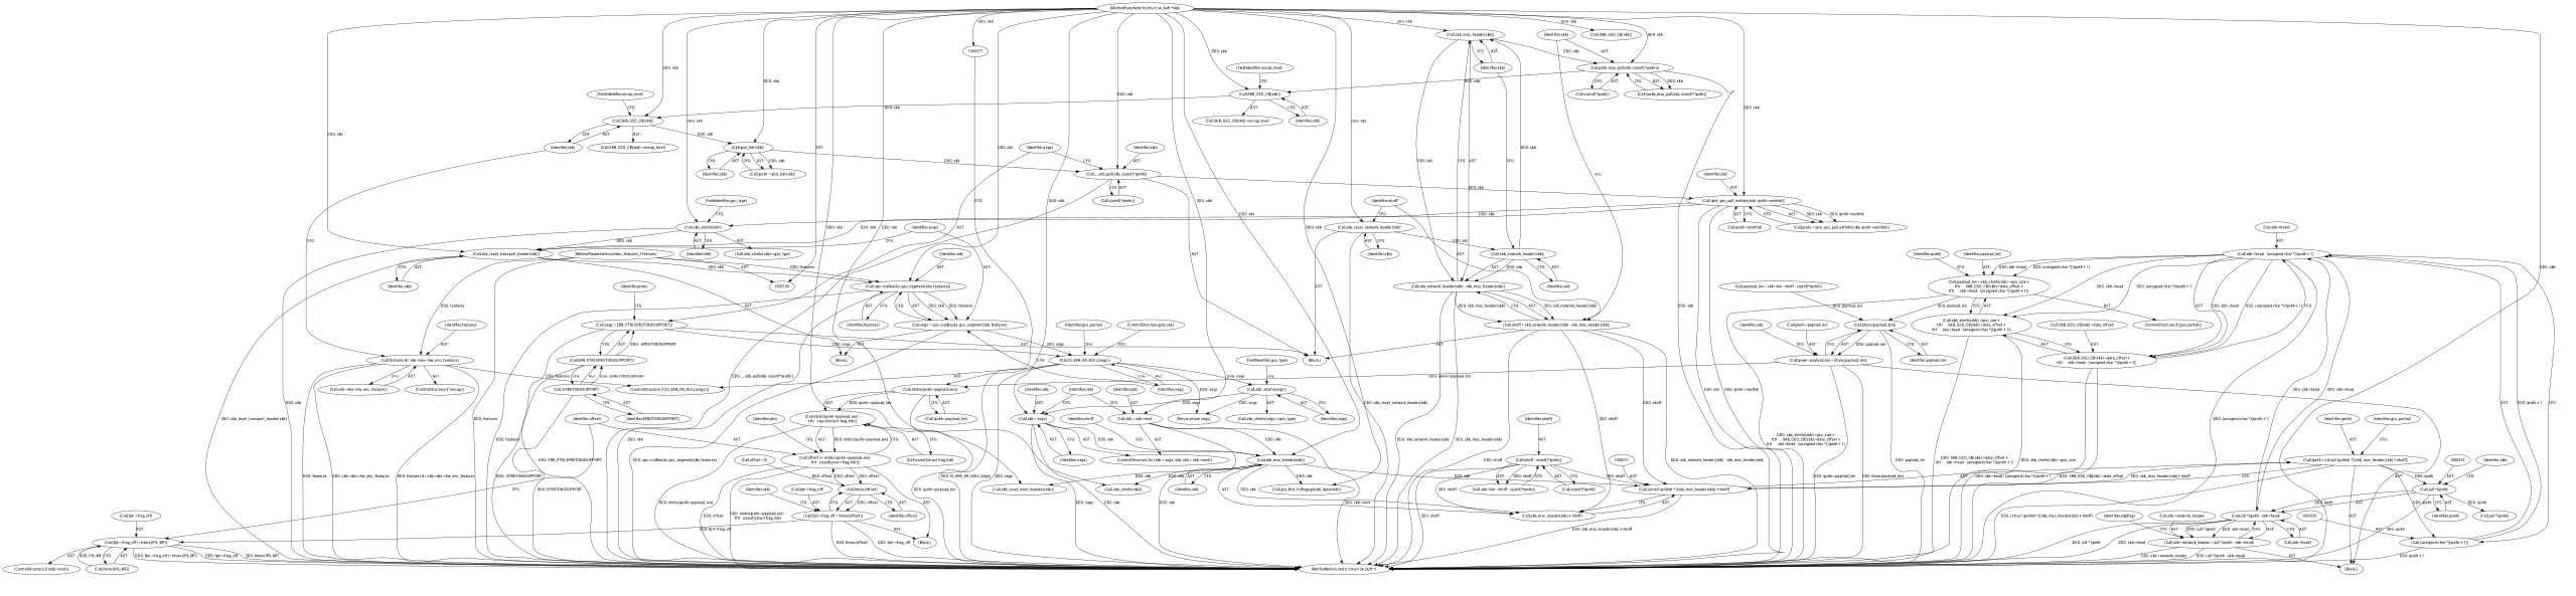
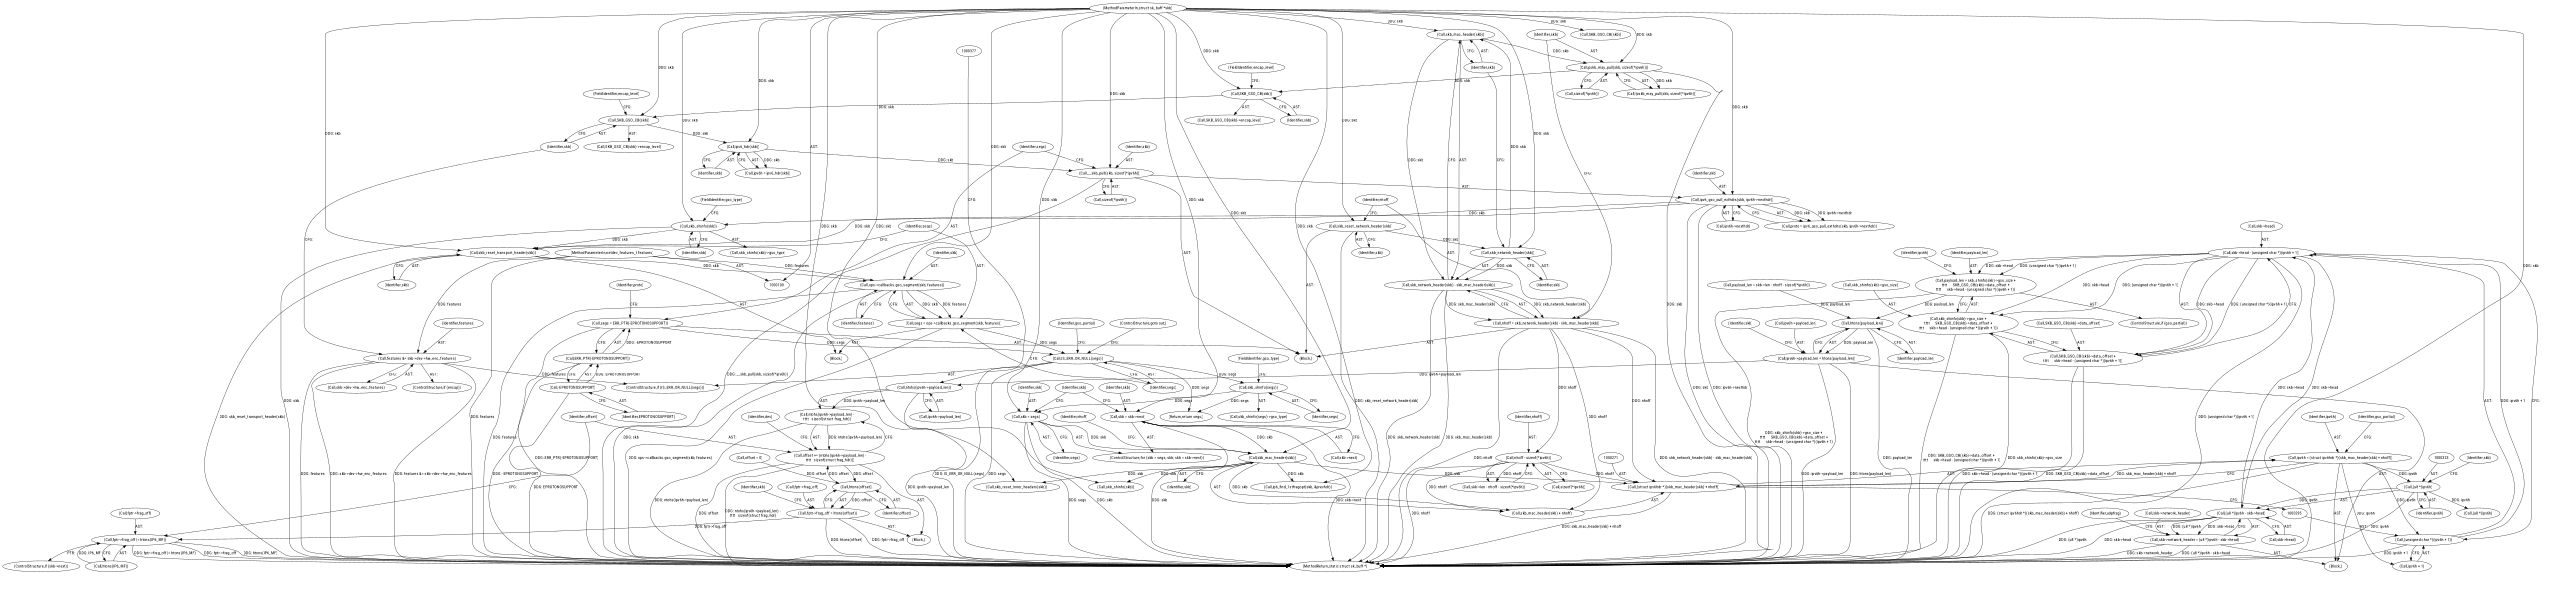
  digraph {
    fontname="Roboto Condensed"
    node [fontname="Roboto Condensed"]
    edge [fontname="Roboto Condensed"]
    n1 [label="(Call,skb->head - (unsigned char *)(ipv6h + 1))"]
    n2 [label="(Call,(u8 *)ipv6h - skb->head)"]
    n3 [label="(Call,(unsigned char *)(ipv6h + 1))"]
    n4 [label="(Call,payload_len = skb_shinfo(skb)->gso_size +\n\t\t\t\t      SKB_GSO_CB(skb)->data_offset +\n\t\t\t\t      skb->head - (unsigned char *)(ipv6h + 1))"]
    n5 [label="(Call,skb_shinfo(skb)->gso_size +\n\t\t\t\t      SKB_GSO_CB(skb)->data_offset +\n\t\t\t\t      skb->head - (unsigned char *)(ipv6h + 1))"]
    n6 [label="(Call,SKB_GSO_CB(skb)->data_offset +\n\t\t\t\t      skb->head - (unsigned char *)(ipv6h + 1))"]
    n7 [label="(MethodReturn,static struct sk_buff *)"]
    n8 [label="(Call,skb->network_header = (u8 *)ipv6h - skb->head)"]
    n9 [label="(Call,skb->head)"]
+   n10 [label="(Call,ipv6h + 1)"]
    n11 [label="(Call,htons(payload_len))"]
    n12 [label="(ControlStructure,if (gso_partial))"]
    n13 [label="(Block,)"]
    n14 [label="(Call,(u8 *)ipv6h)"]
    n15 [label="(Identifier,ipv6h)"]
    n16 [label="(Call,(u8 *)ipv6h)"]
    n17 [label="(Call,ipv6h = (struct ipv6hdr *)(skb_mac_header(skb) + nhoff))"]
    n18 [label="(Call,(struct ipv6hdr *)(skb_mac_header(skb) + nhoff))"]
    n19 [label="(Call,skb_mac_header(skb) + nhoff)"]
    n20 [label="(Call,skb_mac_header(skb))"]
    n21 [label="(Identifier,skb)"]
    n22 [label="(Call,skb_reset_inner_headers(skb))"]
    n23 [label="(Call,skb_shinfo(skb))"]
    n24 [label="(Call,ip6_find_1stfragopt(skb, &prevhdr))"]
    n25 [label="(Call,skb = segs)"]
    n26 [label="(Identifier,segs)"]
    n27 [label="(ControlStructure,for (skb = segs; skb; skb = skb->next))"]
    n28 [label="(Call,skb_shinfo(segs))"]
    n29 [label="(Identifier,segs)"]
    n30 [label="(Call,skb_shinfo(segs)->gso_type)"]
    n31 [label="(Return,return segs;)"]
    n32 [label="(Call,IS_ERR_OR_NULL(segs))"]
    n33 [label="(ControlStructure,if (IS_ERR_OR_NULL(segs)))"]
    n34 [label="(Identifier,segs)"]
    n35 [label="(Call,segs = ops->callbacks.gso_segment(skb, features))"]
    n36 [label="(Call,segs = ERR_PTR(-EPROTONOSUPPORT))"]
    n37 [label="(Call,ERR_PTR(-EPROTONOSUPPORT))"]
    n38 [label="(Block,)"]
    n39 [label="(Call,-EPROTONOSUPPORT)"]
    n40 [label="(Identifier,EPROTONOSUPPORT)"]
    n41 [label="(Call,ops->callbacks.gso_segment(skb, features))"]
    n42 [label="(Block,)"]
    n43 [label="(Identifier,features)"]
    n44 [label="(Call,skb_reset_transport_header(skb))"]
    n45 [label="(Identifier,skb)"]
    n46 [label="(Call,ipv6_gso_pull_exthdrs(skb, ipv6h->nexthdr))"]
    n47 [label="(Call,skb_shinfo(skb))"]
    n48 [label="(Call,ipv6h->nexthdr)"]
    n49 [label="(Call,proto = ipv6_gso_pull_exthdrs(skb, ipv6h->nexthdr))"]
    n50 [label="(Call,skb_shinfo(skb)->gso_type)"]
    n51 [label="(Identifier,skb)"]
    n52 [label="(Call,__skb_pull(skb, sizeof(*ipv6h)))"]
    n53 [label="(Call,sizeof(*ipv6h))"]
    n54 [label="(Call,ipv6_hdr(skb))"]
    n55 [label="(Identifier,skb)"]
    n56 [label="(Call,ipv6h = ipv6_hdr(skb))"]
    n57 [label="(Call,SKB_GSO_CB(skb))"]
    n58 [label="(Call,SKB_GSO_CB(skb)->encap_level)"]
    n59 [label="(Identifier,skb)"]
    n60 [label="(Call,features &= skb->dev->hw_enc_features)"]
    n61 [label="(Call,SKB_GSO_CB(skb))"]
    n62 [label="(Call,SKB_GSO_CB(skb)->encap_level)"]
    n63 [label="(Identifier,skb)"]
    n64 [label="(Call,pskb_may_pull(skb, sizeof(*ipv6h)))"]
    n65 [label="(Call,sizeof(*ipv6h))"]
    n66 [label="(Call,!pskb_may_pull(skb, sizeof(*ipv6h)))"]
    n67 [label="(Call,skb_mac_header(skb))"]
    n68 [label="(Call,skb_network_header(skb) - skb_mac_header(skb))"]
    n69 [label="(Identifier,skb)"]
    n70 [label="(Call,nhoff = skb_network_header(skb) - skb_mac_header(skb))"]
    n71 [label="(Call,skb_network_header(skb))"]
    n72 [label="(Identifier,skb)"]
    n73 [label="(Call,skb_reset_network_header(skb))"]
    n74 [label="(Identifier,skb)"]
    n75 [label="(MethodParameterIn,struct sk_buff *skb)"]
    n76 [label="(Call,skb = skb->next)"]
    n77 [label="(Call,SKB_GSO_CB(skb))"]
    1000100
+   n79 [label="(Call,skb->next)"]
    n80 [label="(ControlStructure,if (encap))"]
    n81 [label="(Call,skb->dev->hw_enc_features)"]
    n82 [label="(MethodParameterIn,netdev_features_t features)"]
    n83 [label="(Call,nhoff - sizeof(*ipv6h))"]
    n84 [label="(Call,skb->len - nhoff - sizeof(*ipv6h))"]
    n85 [label="(Call,sizeof(*ipv6h))"]
    n86 [label="(Call,ipv6h->payload_len = htons(payload_len))"]
    n87 [label="(Identifier,payload_len)"]
    n88 [label="(Call,ntohs(ipv6h->payload_len))"]
    n89 [label="(Call,ntohs(ipv6h->payload_len) -\n\t\t\t\t   sizeof(struct frag_hdr))"]
    n90 [label="(Call,ipv6h->payload_len)"]
    n91 [label="(Call,offset += (ntohs(ipv6h->payload_len) -\n\t\t\t\t   sizeof(struct frag_hdr)))"]
-   n92 [label="(Call,sizeof(struct frag_hdr))"]
    n93 [label="(Call,htons(offset))"]
    n94 [label="(Block,)"]
    n95 [label="(Call,fptr->frag_off = htons(offset))"]
    n96 [label="(Identifier,offset)"]
    n97 [label="(Call,fptr->frag_off |= htons(IP6_MF))"]
    n98 [label="(Call,htons(IP6_MF))"]
    n99 [label="(ControlStructure,if (skb->next))"]
    n100 [label="(Identifier,nhoff)"]
    n101 [label="(Identifier,gso_partial)"]
    n102 [label="(Identifier,ipv6h)"]
    n103 [label="(Call,payload_len = skb->len - nhoff - sizeof(*ipv6h))"]
    n104 [label="(FieldIdentifier,gso_type)"]
    n105 [label="(Identifier,proto)"]
    n106 [label="(Identifier,skb)"]
    n107 [label="(Call,fptr->frag_off)"]
    n108 [label="(Identifier,skb)"]
    n109 [label="(Identifier,features)"]
+   n110 [label="(Call,skb_shinfo(skb)->gso_size)"]
    n111 [label="(Identifier,gso_partial)"]
    n112 [label="(Identifier,skb)"]
    n113 [label="(Identifier,skb)"]
    n114 [label="(Call,skb->network_header)"]
    n115 [label="(FieldIdentifier,gso_type)"]
    n116 [label="(Identifier,skb)"]
    n117 [label="(Identifier,segs)"]
    n118 [label="(Identifier,nhoff)"]
    n119 [label="(Call,SKB_GSO_CB(skb)->data_offset)"]
    n120 [label="(Identifier,skb)"]
    n121 [label="(Identifier,nhoff)"]
    n122 [label="(Identifier,skb)"]
    n123 [label="(FieldIdentifier,encap_level)"]
    n124 [label="(Identifier,offset)"]
    n125 [label="(Call,fptr->frag_off)"]
    n126 [label="(Identifier,payload_len)"]
    n127 [label="(ControlStructure,goto out;)"]
    n128 [label="(Identifier,skb)"]
    n129 [label="(Call,ipv6h->payload_len)"]
    n130 [label="(FieldIdentifier,encap_level)"]
    n131 [label="(Call,skb->head)"]
    n132 [label="(Identifier,udpfrag)"]
    n133 [label="(Call,offset = 0)"]
    n134 [label="(Identifier,ipv6h)"]
    n135 [label="(Identifier,dev)"]
    n136 [label="(Identifier,skb)"]
    n137 [label="(Identifier,skb)"]
    n138 [label="(Identifier,segs)"]
    1000323
    1000271
    1000295
    1000377
    n1 -> n2 [label="DDG: skb->head"]
    n1 -> n3 [label="CFG: "]
    n1 -> n4 [label="DDG: skb->head"]
    n1 -> n4 [label="DDG: (unsigned char *)(ipv6h + 1)"]
    n1 -> n5 [label="DDG: skb->head"]
    n1 -> n5 [label="DDG: (unsigned char *)(ipv6h + 1)"]
    n1 -> n6 [label="AST: "]
    n1 -> n6 [label="DDG: skb->head"]
    n1 -> n6 [label="DDG: (unsigned char *)(ipv6h + 1)"]
    n1 -> n7 [label="DDG: (unsigned char *)(ipv6h + 1)"]
    n2 -> n1 [label="DDG: skb->head"]
    n2 -> n7 [label="DDG: (u8 *)ipv6h"]
    n2 -> n7 [label="DDG: skb->head"]
    n2 -> n8 [label="AST: "]
    n2 -> n8 [label="DDG: (u8 *)ipv6h"]
    n2 -> n8 [label="DDG: skb->head"]
    n2 -> n9 [label="CFG: "]
    n3 -> n1 [label="AST: "]
    n3 -> n1 [label="DDG: ipv6h + 1"]
    n3 -> n7 [label="DDG: ipv6h + 1"]
+   n3 -> n10 [label="CFG: "]
    n4 -> n5 [label="CFG: "]
    n4 -> n7 [label="DDG: skb_shinfo(skb)->gso_size +\n\t\t\t\t      SKB_GSO_CB(skb)->data_offset +\n\t\t\t\t      skb->head - (unsigned char *)(ipv6h + 1)"]
    n4 -> n11 [label="DDG: payload_len"]
    n4 -> n12 [label="AST: "]
    n5 -> n4 [label="AST: "]
    n5 -> n6 [label="CFG: "]
    n5 -> n7 [label="DDG: SKB_GSO_CB(skb)->data_offset +\n\t\t\t\t      skb->head - (unsigned char *)(ipv6h + 1)"]
    n5 -> n7 [label="DDG: skb_shinfo(skb)->gso_size"]
    n6 -> n1 [label="CFG: "]
    n6 -> n5 [label="AST: "]
    n6 -> n7 [label="DDG: SKB_GSO_CB(skb)->data_offset"]
    n6 -> n7 [label="DDG: skb->head - (unsigned char *)(ipv6h + 1)"]
    n8 -> n2 [label="CFG: "]
    n8 -> n7 [label="DDG: skb->network_header"]
    n8 -> n7 [label="DDG: (u8 *)ipv6h - skb->head"]
    n8 -> n13 [label="AST: "]
    n9 -> n2 [label="AST: "]
+   n10 -> n3 [label="AST: "]
    n11 -> n7 [label="DDG: payload_len"]
    n11 -> n86 [label="AST: "]
    n11 -> n86 [label="DDG: payload_len"]
    n11 -> n87 [label="CFG: "]
    n14 -> n2 [label="AST: "]
    n14 -> n2 [label="DDG: ipv6h"]
    n14 -> n7 [label="DDG: ipv6h"]
    n14 -> n15 [label="CFG: "]
    n14 -> n16 [label="DDG: ipv6h"]
    n15 -> n14 [label="AST: "]
    n17 -> n3 [label="DDG: ipv6h"]
    n17 -> n7 [label="DDG: (struct ipv6hdr *)(skb_mac_header(skb) + nhoff)"]
+   n17 -> n10 [label="DDG: ipv6h"]
    n17 -> n13 [label="AST: "]
    n17 -> n14 [label="DDG: ipv6h"]
    n17 -> n18 [label="CFG: "]
    n18 -> n7 [label="DDG: skb_mac_header(skb) + nhoff"]
    n18 -> n17 [label="AST: "]
    n18 -> n17 [label="DDG: skb_mac_header(skb) + nhoff"]
-   n18 -> n19 [label="CFG: "]
+   n18 -> 1000295 [label="CFG: "]
    n19 -> n18 [label="AST: "]
    n20 -> n18 [label="DDG: skb"]
    n20 -> n19 [label="AST: "]
    n20 -> n19 [label="DDG: skb"]
    n20 -> n21 [label="CFG: "]
    n20 -> n22 [label="DDG: skb"]
    n20 -> n23 [label="DDG: skb"]
    n20 -> n24 [label="DDG: skb"]
    n21 -> n20 [label="AST: "]
    n25 -> n7 [label="DDG: skb"]
    n25 -> n7 [label="DDG: segs"]
    n25 -> n20 [label="DDG: skb"]
    n25 -> n26 [label="CFG: "]
    n25 -> n27 [label="AST: "]
    n26 -> n25 [label="AST: "]
    n28 -> n25 [label="DDG: segs"]
    n28 -> n29 [label="CFG: "]
    n28 -> n30 [label="AST: "]
    n28 -> n31 [label="DDG: segs"]
    n29 -> n28 [label="AST: "]
    n32 -> n7 [label="DDG: IS_ERR_OR_NULL(segs)"]
    n32 -> n7 [label="DDG: segs"]
    n32 -> n28 [label="DDG: segs"]
    n32 -> n31 [label="DDG: segs"]
    n32 -> n33 [label="AST: "]
    n32 -> n34 [label="CFG: "]
    n34 -> n32 [label="AST: "]
    n34 -> n35 [label="CFG: "]
    n35 -> n7 [label="DDG: ops->callbacks.gso_segment(skb, features)"]
    n35 -> n32 [label="DDG: segs"]
    n35 -> n41 [label="CFG: "]
    n35 -> n42 [label="AST: "]
    n36 -> n7 [label="DDG: ERR_PTR(-EPROTONOSUPPORT)"]
    n36 -> n32 [label="DDG: segs"]
    n36 -> n37 [label="CFG: "]
    n36 -> n38 [label="AST: "]
    n37 -> n7 [label="DDG: -EPROTONOSUPPORT"]
    n37 -> n36 [label="AST: "]
    n37 -> n36 [label="DDG: -EPROTONOSUPPORT"]
    n37 -> n39 [label="CFG: "]
    n39 -> n7 [label="DDG: EPROTONOSUPPORT"]
    n39 -> n37 [label="AST: "]
    n39 -> n37 [label="DDG: EPROTONOSUPPORT"]
    n39 -> n40 [label="CFG: "]
    n40 -> n39 [label="AST: "]
    n41 -> n7 [label="DDG: features"]
    n41 -> n7 [label="DDG: skb"]
    n41 -> n35 [label="AST: "]
    n41 -> n35 [label="DDG: skb"]
    n41 -> n35 [label="DDG: features"]
    n41 -> n43 [label="CFG: "]
    n43 -> n41 [label="AST: "]
    n44 -> n7 [label="DDG: skb_reset_transport_header(skb)"]
    n44 -> n41 [label="DDG: skb"]
    n44 -> n42 [label="AST: "]
    n44 -> n45 [label="CFG: "]
    n45 -> n44 [label="AST: "]
    n46 -> n7 [label="DDG: ipv6h->nexthdr"]
    n46 -> n7 [label="DDG: skb"]
    n46 -> n44 [label="DDG: skb"]
    n46 -> n47 [label="DDG: skb"]
    n46 -> n48 [label="CFG: "]
    n46 -> n49 [label="AST: "]
    n46 -> n49 [label="DDG: skb"]
    n46 -> n49 [label="DDG: ipv6h->nexthdr"]
    n47 -> n7 [label="DDG: skb"]
    n47 -> n44 [label="DDG: skb"]
    n47 -> n50 [label="AST: "]
    n47 -> n51 [label="CFG: "]
    n48 -> n46 [label="AST: "]
    n49 -> n46 [label="CFG: "]
    n51 -> n47 [label="AST: "]
    n52 -> n7 [label="DDG: __skb_pull(skb, sizeof(*ipv6h))"]
    n52 -> n38 [label="AST: "]
-   n52 -> n46 [label="DDG: skb"]
+   n52 -> n46 [label="AST: "]
    n52 -> n53 [label="CFG: "]
    n53 -> n52 [label="AST: "]
    n54 -> n52 [label="DDG: skb"]
    n54 -> n55 [label="CFG: "]
    n54 -> n56 [label="AST: "]
    n54 -> n56 [label="DDG: skb"]
    n55 -> n54 [label="AST: "]
    n56 -> n54 [label="CFG: "]
    n57 -> n54 [label="DDG: skb"]
    n57 -> n58 [label="AST: "]
    n57 -> n59 [label="CFG: "]
    n59 -> n57 [label="AST: "]
    n59 -> n60 [label="CFG: "]
    n60 -> n7 [label="DDG: skb->dev->hw_enc_features"]
    n60 -> n7 [label="DDG: features &= skb->dev->hw_enc_features"]
    n60 -> n7 [label="DDG: features"]
    n60 -> n33 [label="DDG: features"]
    n60 -> n80 [label="AST: "]
    n60 -> n81 [label="CFG: "]
    n61 -> n57 [label="DDG: skb"]
    n61 -> n62 [label="AST: "]
    n61 -> n63 [label="CFG: "]
    n63 -> n61 [label="AST: "]
    n64 -> n7 [label="DDG: skb"]
    n64 -> n61 [label="DDG: skb"]
    n64 -> n65 [label="CFG: "]
    n64 -> n66 [label="AST: "]
    n64 -> n66 [label="DDG: skb"]
    n65 -> n64 [label="AST: "]
    n66 -> n64 [label="CFG: "]
    n67 -> n64 [label="DDG: skb"]
    n67 -> n68 [label="AST: "]
    n67 -> n68 [label="DDG: skb"]
    n67 -> n69 [label="CFG: "]
    n68 -> n7 [label="DDG: skb_network_header(skb)"]
    n68 -> n7 [label="DDG: skb_mac_header(skb)"]
    n68 -> n67 [label="CFG: "]
    n68 -> n70 [label="AST: "]
    n68 -> n70 [label="DDG: skb_network_header(skb)"]
    n68 -> n70 [label="DDG: skb_mac_header(skb)"]
    n69 -> n67 [label="AST: "]
    n69 -> n71 [label="CFG: "]
    n70 -> n7 [label="DDG: skb_network_header(skb) - skb_mac_header(skb)"]
    n70 -> n7 [label="DDG: nhoff"]
    n70 -> n18 [label="DDG: nhoff"]
    n70 -> n19 [label="DDG: nhoff"]
    n70 -> n38 [label="AST: "]
    n70 -> n68 [label="CFG: "]
+   n70 -> n83 [label="DDG: nhoff"]
    n71 -> n67 [label="DDG: skb"]
    n71 -> n68 [label="AST: "]
    n71 -> n68 [label="DDG: skb"]
    n71 -> n72 [label="CFG: "]
    n72 -> n71 [label="AST: "]
    n73 -> n7 [label="DDG: skb_reset_network_header(skb)"]
    n73 -> n38 [label="AST: "]
    n73 -> n71 [label="DDG: skb"]
    n73 -> n74 [label="CFG: "]
    n74 -> n73 [label="AST: "]
    n75 -> n7 [label="DDG: skb"]
    n75 -> n20 [label="DDG: skb"]
    n75 -> n22 [label="DDG: skb"]
    n75 -> n23 [label="DDG: skb"]
    n75 -> n24 [label="DDG: skb"]
    n75 -> n25 [label="DDG: skb"]
    n75 -> n41 [label="DDG: skb"]
    n75 -> n44 [label="DDG: skb"]
    n75 -> n46 [label="DDG: skb"]
    n75 -> n47 [label="DDG: skb"]
    n75 -> n52 [label="DDG: skb"]
    n75 -> n54 [label="DDG: skb"]
    n75 -> n57 [label="DDG: skb"]
    n75 -> n61 [label="DDG: skb"]
    n75 -> n64 [label="DDG: skb"]
    n75 -> n67 [label="DDG: skb"]
-   n75 -> 1000377 [label="DDG: skb"]
+   n75 -> n71 [label="DDG: skb"]
    n75 -> n73 [label="DDG: skb"]
    n75 -> n76 [label="DDG: skb"]
    n75 -> n77 [label="DDG: skb"]
    n75 -> 1000100 [label="AST: "]
    n76 -> n7 [label="DDG: skb"]
    n76 -> n7 [label="DDG: skb->next"]
    n76 -> n20 [label="DDG: skb"]
    n76 -> n27 [label="AST: "]
+   n76 -> n79 [label="CFG: "]
+   n79 -> n76 [label="AST: "]
    n81 -> n60 [label="AST: "]
    n82 -> n7 [label="DDG: features"]
    n82 -> n41 [label="DDG: features"]
    n82 -> n60 [label="DDG: features"]
    n82 -> 1000100 [label="AST: "]
    n83 -> n7 [label="DDG: nhoff"]
    n83 -> n18 [label="DDG: nhoff"]
    n83 -> n19 [label="DDG: nhoff"]
    n83 -> n84 [label="AST: "]
    n83 -> n84 [label="DDG: nhoff"]
    n83 -> n85 [label="CFG: "]
    n84 -> n83 [label="CFG: "]
    n85 -> n83 [label="AST: "]
    n86 -> n7 [label="DDG: ipv6h->payload_len"]
    n86 -> n7 [label="DDG: htons(payload_len)"]
    n86 -> n11 [label="CFG: "]
    n86 -> n13 [label="AST: "]
    n86 -> n88 [label="DDG: ipv6h->payload_len"]
    n87 -> n11 [label="AST: "]
    n88 -> n7 [label="DDG: ipv6h->payload_len"]
    n88 -> n89 [label="AST: "]
    n88 -> n89 [label="DDG: ipv6h->payload_len"]
    n88 -> n90 [label="CFG: "]
    n89 -> n7 [label="DDG: ntohs(ipv6h->payload_len)"]
    n89 -> n91 [label="AST: "]
    n89 -> n91 [label="DDG: ntohs(ipv6h->payload_len)"]
-   n89 -> n92 [label="CFG: "]
    n90 -> n88 [label="AST: "]
    n91 -> n7 [label="DDG: offset"]
    n91 -> n7 [label="DDG: ntohs(ipv6h->payload_len) -\n\t\t\t\t   sizeof(struct frag_hdr)"]
    n91 -> n89 [label="CFG: "]
    n91 -> n93 [label="DDG: offset"]
    n91 -> n94 [label="AST: "]
-   n92 -> n89 [label="AST: "]
    n93 -> n91 [label="DDG: offset"]
    n93 -> n95 [label="AST: "]
    n93 -> n95 [label="DDG: offset"]
    n93 -> n96 [label="CFG: "]
    n95 -> n7 [label="DDG: htons(offset)"]
    n95 -> n7 [label="DDG: fptr->frag_off"]
    n95 -> n93 [label="CFG: "]
    n95 -> n94 [label="AST: "]
    n95 -> n97 [label="DDG: fptr->frag_off"]
    n96 -> n93 [label="AST: "]
    n97 -> n7 [label="DDG: fptr->frag_off"]
    n97 -> n7 [label="DDG: htons(IP6_MF)"]
    n97 -> n7 [label="DDG: fptr->frag_off |= htons(IP6_MF)"]
    n97 -> n98 [label="CFG: "]
-   n97 -> n99 [label="AST: "]
+   n97 -> n99 [label="PTR: "]
    n98 -> n97 [label="AST: "]
    n98 -> n97 [label="DDG: IP6_MF"]
    n100 -> n83 [label="AST: "]
    n101 -> n17 [label="CFG: "]
    n102 -> n17 [label="AST: "]
    n103 -> n11 [label="DDG: payload_len"]
    n104 -> n28 [label="CFG: "]
    n105 -> n36 [label="CFG: "]
    n106 -> n64 [label="AST: "]
    n106 -> n70 [label="CFG: "]
    n107 -> n95 [label="AST: "]
    n108 -> n14 [label="CFG: "]
    n109 -> n60 [label="AST: "]
+   n110 -> n5 [label="AST: "]
    n111 -> n32 [label="CFG: "]
    n112 -> n95 [label="CFG: "]
    n113 -> n25 [label="CFG: "]
    n113 -> n76 [label="CFG: "]
    n114 -> n8 [label="AST: "]
    n115 -> n47 [label="CFG: "]
    n116 -> n41 [label="AST: "]
    n117 -> n36 [label="AST: "]
    n117 -> n52 [label="CFG: "]
    n118 -> n20 [label="CFG: "]
    n119 -> n6 [label="AST: "]
    n120 -> n52 [label="AST: "]
    n121 -> n70 [label="AST: "]
    n121 -> n73 [label="CFG: "]
    n122 -> n25 [label="AST: "]
    n123 -> n57 [label="CFG: "]
    n124 -> n91 [label="AST: "]
    n124 -> n97 [label="CFG: "]
    n125 -> n97 [label="AST: "]
    n126 -> n4 [label="AST: "]
    n127 -> n32 [label="CFG: "]
    n128 -> n46 [label="AST: "]
    n129 -> n86 [label="AST: "]
    n130 -> n61 [label="CFG: "]
    n131 -> n1 [label="AST: "]
    n132 -> n8 [label="CFG: "]
    n133 -> n93 [label="DDG: offset"]
    n134 -> n4 [label="CFG: "]
    n135 -> n91 [label="CFG: "]
    n136 -> n76 [label="AST: "]
    n137 -> n86 [label="CFG: "]
    n138 -> n35 [label="AST: "]
    n138 -> n44 [label="CFG: "]
    1000323 -> n14 [label="AST: "]
    1000271 -> n18 [label="AST: "]
    1000295 -> n3 [label="AST: "]
    1000377 -> n88 [label="CFG: "]
  }
